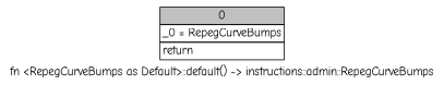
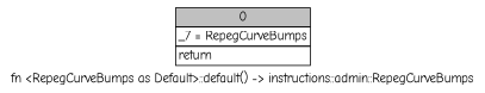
  digraph {
    fontname="Comic Neue"
    label=<fn &lt;RepegCurveBumps as Default&gt;::default() -&gt; instructions::admin::RepegCurveBumps<br align="left"/>>
-   n1 [fontname="Comic Neue" label=<<table border="0" cellborder="1" cellspacing="0"><tr><td bgcolor="gray" align="center" colspan="1">0</td></tr><tr><td align="left" balign="left">_0 = RepegCurveBumps<br/></td></tr><tr><td align="left">return</td></tr></table>> shape=none]
+   n1 [fontname="Comic Neue" label=<<table border="0" cellborder="1" cellspacing="0"><tr><td bgcolor="gray" align="center" colspan="1">0</td></tr><tr><td align="left" balign="left">_7 = RepegCurveBumps<br/></td></tr><tr><td align="left">return</td></tr></table>> shape=none]
  }
